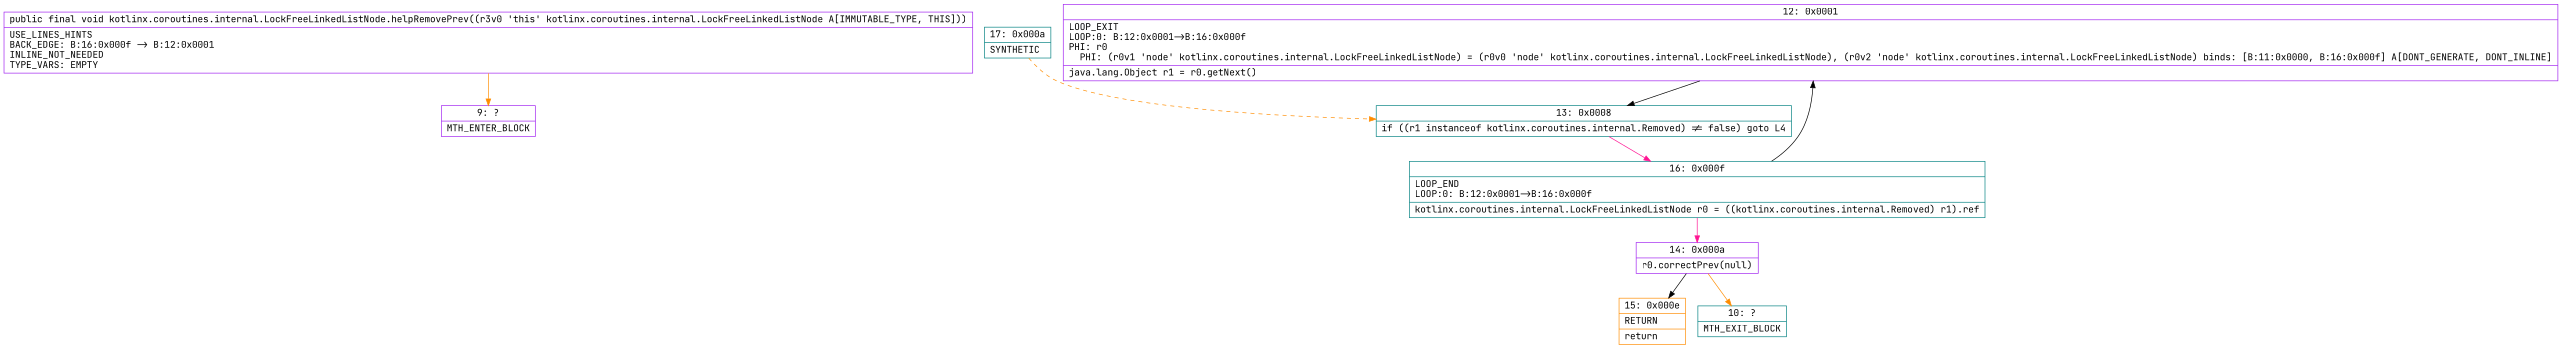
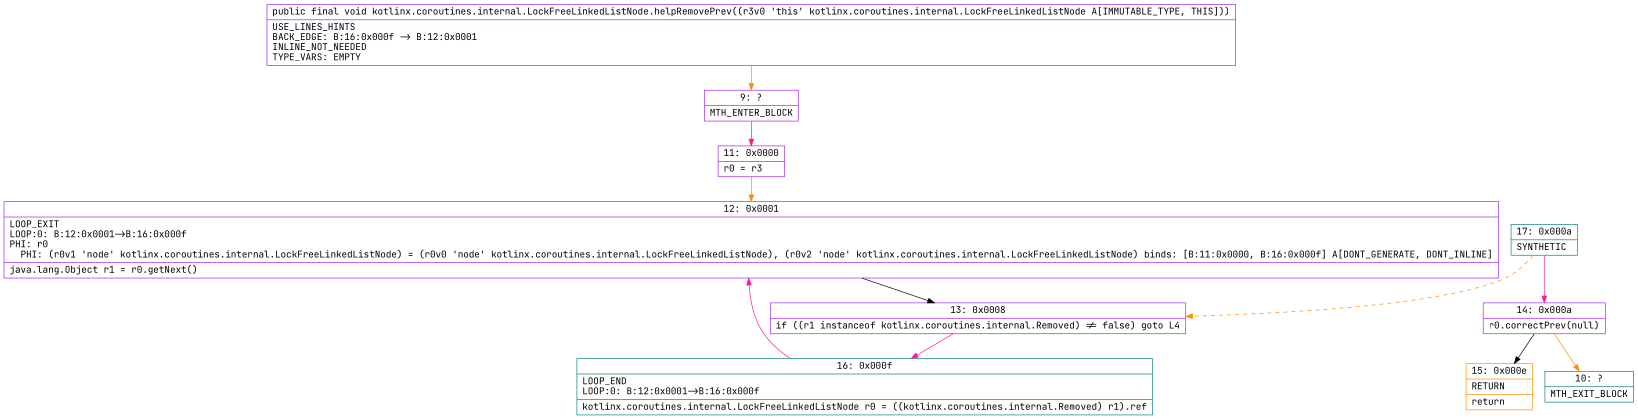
  digraph {
    fontname="JetBrains Mono"
    node [color=purple fontname="JetBrains Mono" shape=record]
    edge [color=deeppink fontname="JetBrains Mono"]
    n1 [label="{9\:\ ?|MTH_ENTER_BLOCK\l}"]
+   n2 [label="{11\:\ 0x0000|r0 = r3\l}"]
    n3 [label="{12\:\ 0x0001|LOOP_EXIT\lLOOP:0: B:12:0x0001\-\>B:16:0x000f\lPHI: r0 \l  PHI: (r0v1 'node' kotlinx.coroutines.internal.LockFreeLinkedListNode) = (r0v0 'node' kotlinx.coroutines.internal.LockFreeLinkedListNode), (r0v2 'node' kotlinx.coroutines.internal.LockFreeLinkedListNode) binds: [B:11:0x0000, B:16:0x000f] A[DONT_GENERATE, DONT_INLINE]\l|java.lang.Object r1 = r0.getNext()\l}"]
-   n4 [color=teal label="{13\:\ 0x0008|if ((r1 instanceof kotlinx.coroutines.internal.Removed) != false) goto L4\l}"]
+   n4 [label="{13\:\ 0x0008|if ((r1 instanceof kotlinx.coroutines.internal.Removed) != false) goto L4\l}"]
    n5 [color=teal label="{16\:\ 0x000f|LOOP_END\lLOOP:0: B:12:0x0001\-\>B:16:0x000f\l|kotlinx.coroutines.internal.LockFreeLinkedListNode r0 = ((kotlinx.coroutines.internal.Removed) r1).ref\l}"]
    n6 [color=teal label="{17\:\ 0x000a|SYNTHETIC\l}"]
    n7 [label="{14\:\ 0x000a|r0.correctPrev(null)\l}"]
    n8 [color=darkorange label="{15\:\ 0x000e|RETURN\l|return\l}"]
    n9 [color=teal label="{10\:\ ?|MTH_EXIT_BLOCK\l}"]
    n10 [label="{public final void kotlinx.coroutines.internal.LockFreeLinkedListNode.helpRemovePrev((r3v0 'this' kotlinx.coroutines.internal.LockFreeLinkedListNode A[IMMUTABLE_TYPE, THIS]))  | USE_LINES_HINTS\lBACK_EDGE: B:16:0x000f \-\> B:12:0x0001\lINLINE_NOT_NEEDED\lTYPE_VARS: EMPTY\l}"]
+   n1 -> n2
+   n2 -> n3 [color=darkorange]
    n3 -> n4 [color=black]
    n4 -> n5
-   n5 -> n3 [color=black]
+   n5 -> n3
    n6 -> n4 [color=darkorange style=dashed]
-   n5 -> n7
+   n6 -> n7
    n7 -> n8 [color=black]
    n7 -> n9 [color=darkorange]
    n10 -> n1 [color=darkorange]
  }
